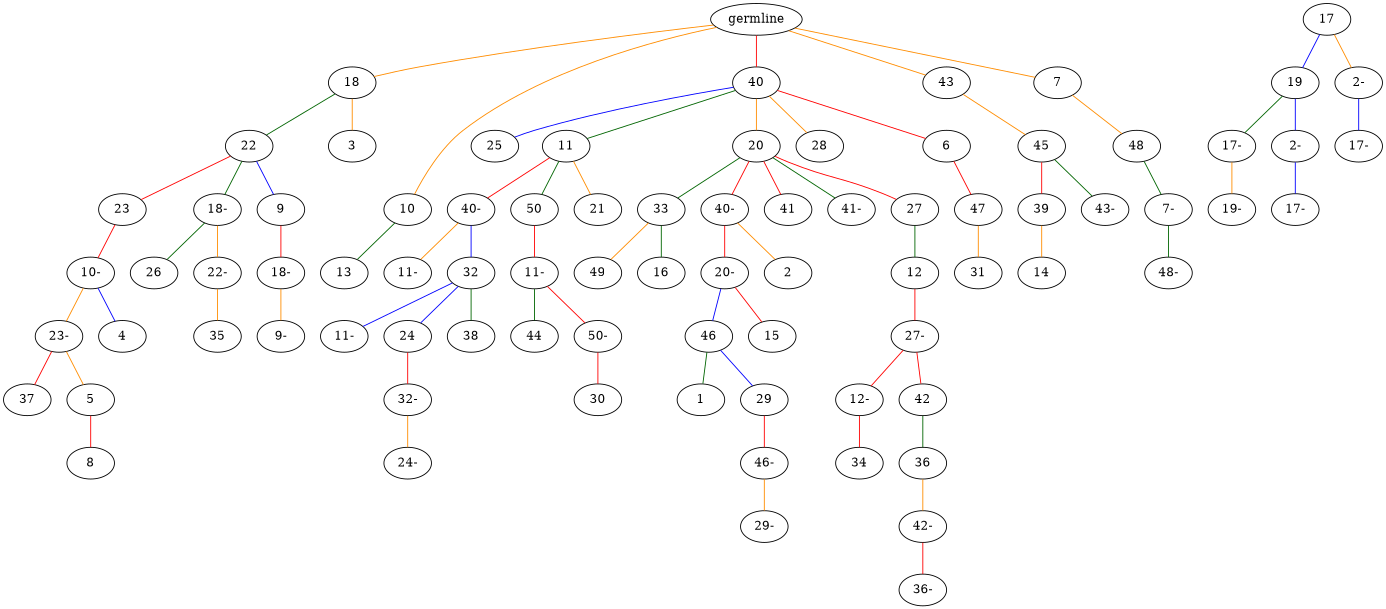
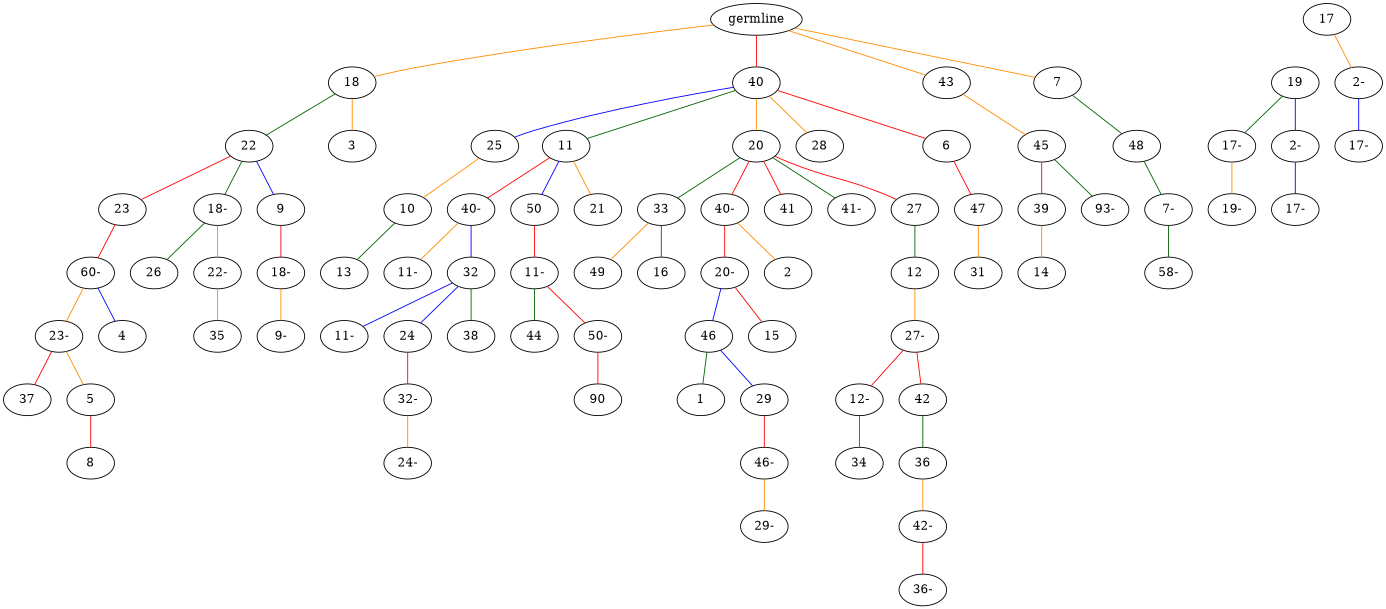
  graph {
    edge [color=darkorange]
    n1 [label=germline]
    n2 [label=10]
    n3 [label=18]
    n4 [label=40]
    n5 [label=43]
    n6 [label=7]
    n7 [label=13]
    n8 [label=22]
    n9 [label=3]
    n10 [label=11]
    n11 [label=20]
    n12 [label=25]
    n13 [label=28]
    n14 [label=6]
    n15 [label=45]
    n16 [label=48]
    n17 [label=23]
-   n18 [label="10-"]
+   n18 [label="60-"]
    n19 [label="23-"]
    n20 [label=4]
    n21 [label=37]
    n22 [label=5]
    n23 [label=8]
    n24 [label="18-"]
    n25 [label=9]
    n26 [label="22-"]
    n27 [label=26]
    n28 [label="18-"]
    n29 [label=35]
    n30 [label="9-"]
    n31 [label=21]
    n32 [label="40-"]
    n33 [label=50]
    n34 [label=27]
    n35 [label=33]
    n36 [label="40-"]
    n37 [label=41]
    n38 [label="41-"]
    n39 [label=47]
    n40 [label="11-"]
    n41 [label=32]
    n42 [label="11-"]
    n43 [label="11-"]
    n44 [label=24]
    n45 [label=38]
    n46 [label="32-"]
    n47 [label="24-"]
    n48 [label=44]
    n49 [label="50-"]
-   n50 [label=30]
+   n50 [label=90]
    n51 [label=12]
    n52 [label=16]
    n53 [label=49]
    n54 [label=2]
    n55 [label="20-"]
    n56 [label="27-"]
    n57 [label="12-"]
    n58 [label=42]
    n59 [label=34]
    n60 [label=36]
    n61 [label="42-"]
    n62 [label="36-"]
    n63 [label=15]
    n64 [label=46]
    n65 [label=17]
    n66 [label=19]
    n67 [label="2-"]
    n68 [label="17-"]
    n69 [label="2-"]
    n70 [label="17-"]
    n71 [label="19-"]
    n72 [label="17-"]
    n73 [label=1]
    n74 [label=29]
    n75 [label="46-"]
    n76 [label="29-"]
    n77 [label=31]
    n78 [label=39]
-   n79 [label="43-"]
+   n79 [label="93-"]
    n80 [label=14]
    n81 [label="7-"]
-   n82 [label="48-"]
-   n1 -- n2
+   n82 [label="58-"]
+   n12 -- n2
    n1 -- n3
    n1 -- n4 [color=red]
    n1 -- n5
    n1 -- n6
    n2 -- n7 [color=darkgreen]
    n3 -- n8 [color=darkgreen]
    n3 -- n9
    n4 -- n10 [color=darkgreen]
    n4 -- n11
    n4 -- n12 [color=blue]
    n4 -- n13
    n4 -- n14 [color=red]
    n5 -- n15
-   n6 -- n16
+   n6 -- n16 [color=darkgreen]
    n8 -- n17 [color=red]
    n8 -- n24 [color=darkgreen]
    n8 -- n25 [color=blue]
    n10 -- n31
    n10 -- n32 [color=red]
-   n10 -- n33 [color=darkgreen]
+   n10 -- n33 [color=blue]
    n11 -- n34 [color=red]
    n11 -- n35 [color=darkgreen]
    n11 -- n36 [color=red]
    n11 -- n37 [color=red]
    n11 -- n38 [color=darkgreen]
    n14 -- n39 [color=red]
    n15 -- n78 [color=red]
    n15 -- n79 [color=darkgreen]
    n16 -- n81 [color=darkgreen]
    n17 -- n18 [color=red]
    n18 -- n19
    n18 -- n20 [color=blue]
    n19 -- n21 [color=red]
    n19 -- n22
    n22 -- n23 [color=red]
    n24 -- n26
    n24 -- n27 [color=darkgreen]
    n25 -- n28 [color=red]
    n26 -- n29
    n28 -- n30
    n32 -- n40
    n32 -- n41 [color=blue]
    n33 -- n42 [color=red]
    n34 -- n51 [color=darkgreen]
    n35 -- n52 [color=darkgreen]
    n35 -- n53
    n36 -- n54
    n36 -- n55 [color=red]
    n39 -- n77
    n41 -- n43 [color=blue]
    n41 -- n44 [color=blue]
    n41 -- n45 [color=darkgreen]
    n42 -- n48 [color=darkgreen]
    n42 -- n49 [color=red]
    n44 -- n46 [color=red]
    n46 -- n47
    n49 -- n50 [color=red]
-   n51 -- n56 [color=red]
+   n51 -- n56
    n55 -- n63 [color=red]
    n55 -- n64 [color=blue]
    n56 -- n57 [color=red]
    n56 -- n58 [color=red]
    n57 -- n59 [color=red]
    n58 -- n60 [color=darkgreen]
    n60 -- n61
    n61 -- n62 [color=red]
    n64 -- n73 [color=darkgreen]
    n64 -- n74 [color=blue]
-   n65 -- n66 [color=blue]
    n65 -- n67
    n66 -- n68 [color=darkgreen]
    n66 -- n69 [color=blue]
    n67 -- n70 [color=blue]
    n68 -- n71
    n69 -- n72 [color=blue]
    n74 -- n75 [color=red]
    n75 -- n76
    n78 -- n80
    n81 -- n82 [color=darkgreen]
  }
